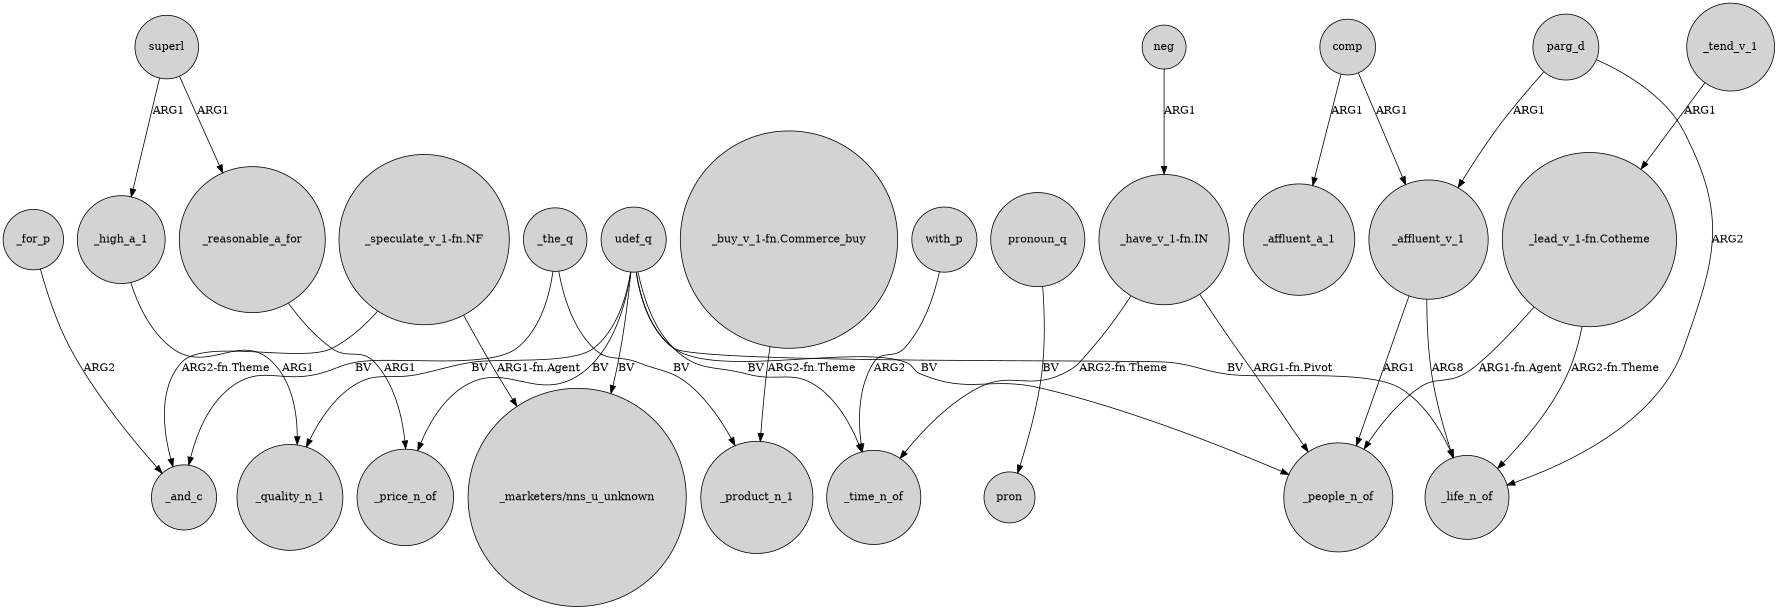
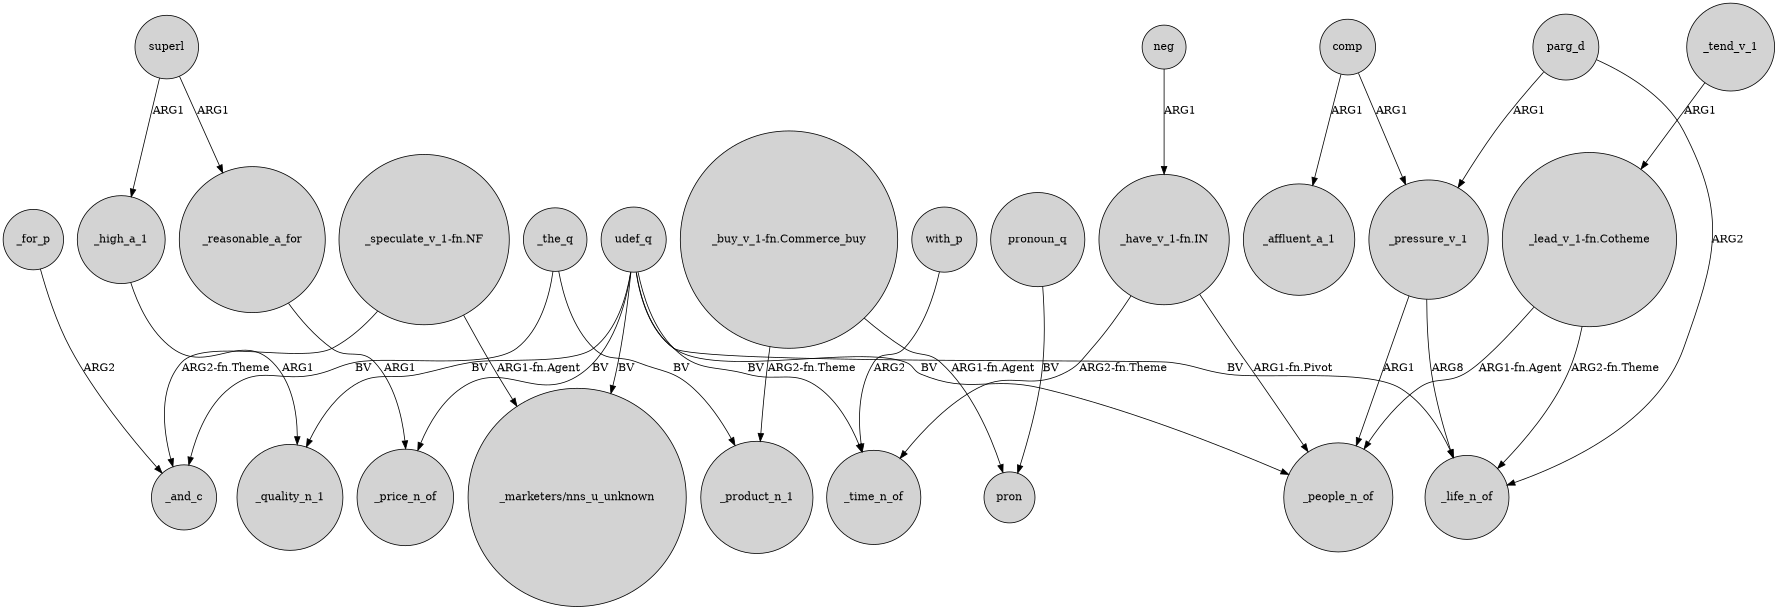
  digraph {
    node [shape=circle style=filled]
    _the_q
    _and_c
    _product_n_1
    udef_q
    _quality_n_1
    "_marketers/nns_u_unknown"
    _time_n_of
    _price_n_of
    _life_n_of
    _people_n_of
    parg_d
-   _pressure_v_1 [label=_affluent_v_1]
+   _pressure_v_1
    "_speculate_v_1-fn.NF"
    "_have_v_1-fn.IN"
    neg
    "_buy_v_1-fn.Commerce_buy"
    pron
    superl
    _high_a_1
    _reasonable_a_for
    with_p
    _for_p
    comp
    _affluent_a_1
    "_lead_v_1-fn.Cotheme"
    pronoun_q
    _tend_v_1
    _the_q -> _and_c [label=BV]
    _the_q -> _product_n_1 [label=BV]
    udef_q -> _quality_n_1 [label=BV]
    udef_q -> "_marketers/nns_u_unknown" [label=BV]
    udef_q -> _time_n_of [label=BV]
    udef_q -> _price_n_of [label=BV]
    udef_q -> _life_n_of [label=BV]
    udef_q -> _people_n_of [label=BV]
    parg_d -> _life_n_of [label=ARG2]
    parg_d -> _pressure_v_1 [label=ARG1]
    _pressure_v_1 -> _life_n_of [label=ARG8]
    _pressure_v_1 -> _people_n_of [label=ARG1]
    "_speculate_v_1-fn.NF" -> _and_c [label="ARG2-fn.Theme"]
    "_speculate_v_1-fn.NF" -> "_marketers/nns_u_unknown" [label="ARG1-fn.Agent"]
    "_have_v_1-fn.IN" -> _time_n_of [label="ARG2-fn.Theme"]
    "_have_v_1-fn.IN" -> _people_n_of [label="ARG1-fn.Pivot"]
    neg -> "_have_v_1-fn.IN" [label=ARG1]
    "_buy_v_1-fn.Commerce_buy" -> _product_n_1 [label="ARG2-fn.Theme"]
+   "_buy_v_1-fn.Commerce_buy" -> pron [label="ARG1-fn.Agent"]
    superl -> _high_a_1 [label=ARG1]
    superl -> _reasonable_a_for [label=ARG1]
    _high_a_1 -> _quality_n_1 [label=ARG1]
    _reasonable_a_for -> _price_n_of [label=ARG1]
    with_p -> _time_n_of [label=ARG2]
    _for_p -> _and_c [label=ARG2]
    comp -> _pressure_v_1 [label=ARG1]
    comp -> _affluent_a_1 [label=ARG1]
    "_lead_v_1-fn.Cotheme" -> _life_n_of [label="ARG2-fn.Theme"]
    "_lead_v_1-fn.Cotheme" -> _people_n_of [label="ARG1-fn.Agent"]
    pronoun_q -> pron [label=BV]
    _tend_v_1 -> "_lead_v_1-fn.Cotheme" [label=ARG1]
  }
